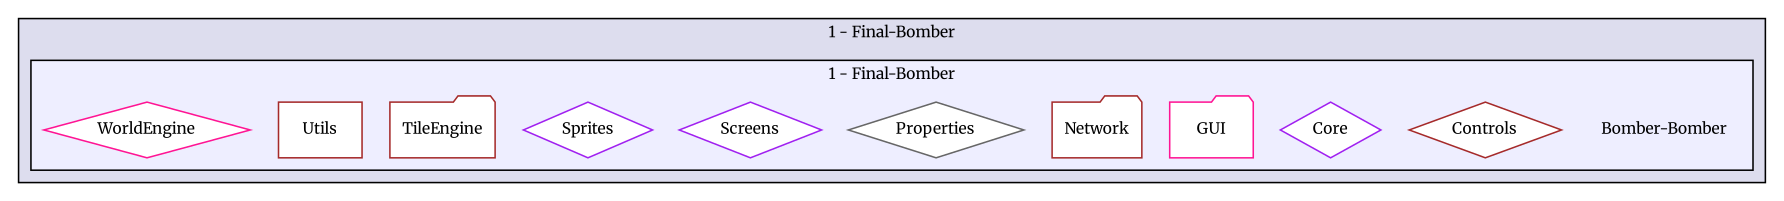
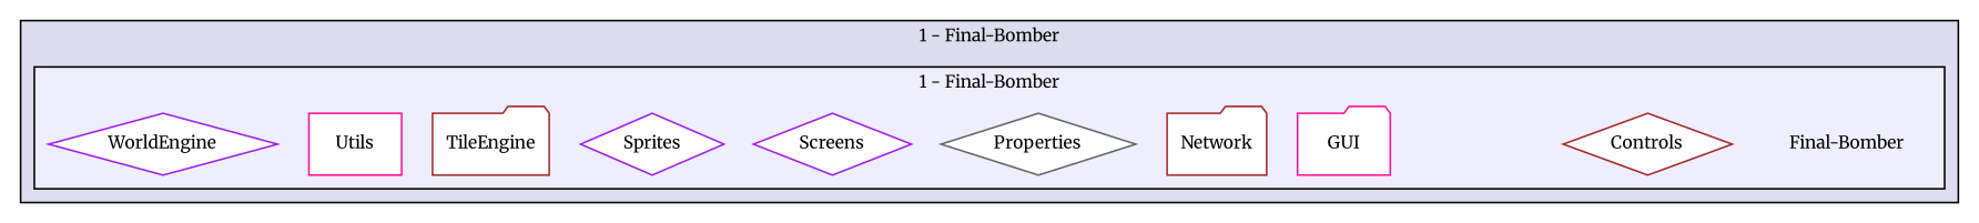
  digraph {
    compound=true
    fontname=Merriweather
    node [fontname=Merriweather fontsize=10 shape=diamond color=deeppink fillcolor=white style=filled]
-   n1 [label="Bomber-Bomber" shape=plaintext fillcolor="" style=""]
+   n1 [label="Final-Bomber" shape=plaintext fillcolor="" style=""]
    n2 [color=brown label=Controls]
-   n3 [color=purple label=Core]
    n4 [label=GUI shape=folder]
    n5 [color=brown label=Network shape=folder]
    n6 [color=gray40 label=Properties]
    n7 [color=purple label=Screens]
    n8 [color=purple label=Sprites]
    n9 [color=brown label=TileEngine shape=folder]
-   n10 [color=brown label=Utils shape=box]
-   n11 [label=WorldEngine]
+   n10 [label=Utils shape=box]
+   n11 [color=purple label=WorldEngine]
    subgraph cluster_1 {
      bgcolor="#ddddee"
      fontsize=10
      label="1 - Final-Bomber"
      pencolor=black
      subgraph cluster_2 {
        bgcolor="#eeeeff"
        fontsize=10
        pencolor=black
        n1
        n2
-       n3
        n4
        n5
        n6
        n7
        n8
        n9
        n10
        n11
      }
    }
  }
